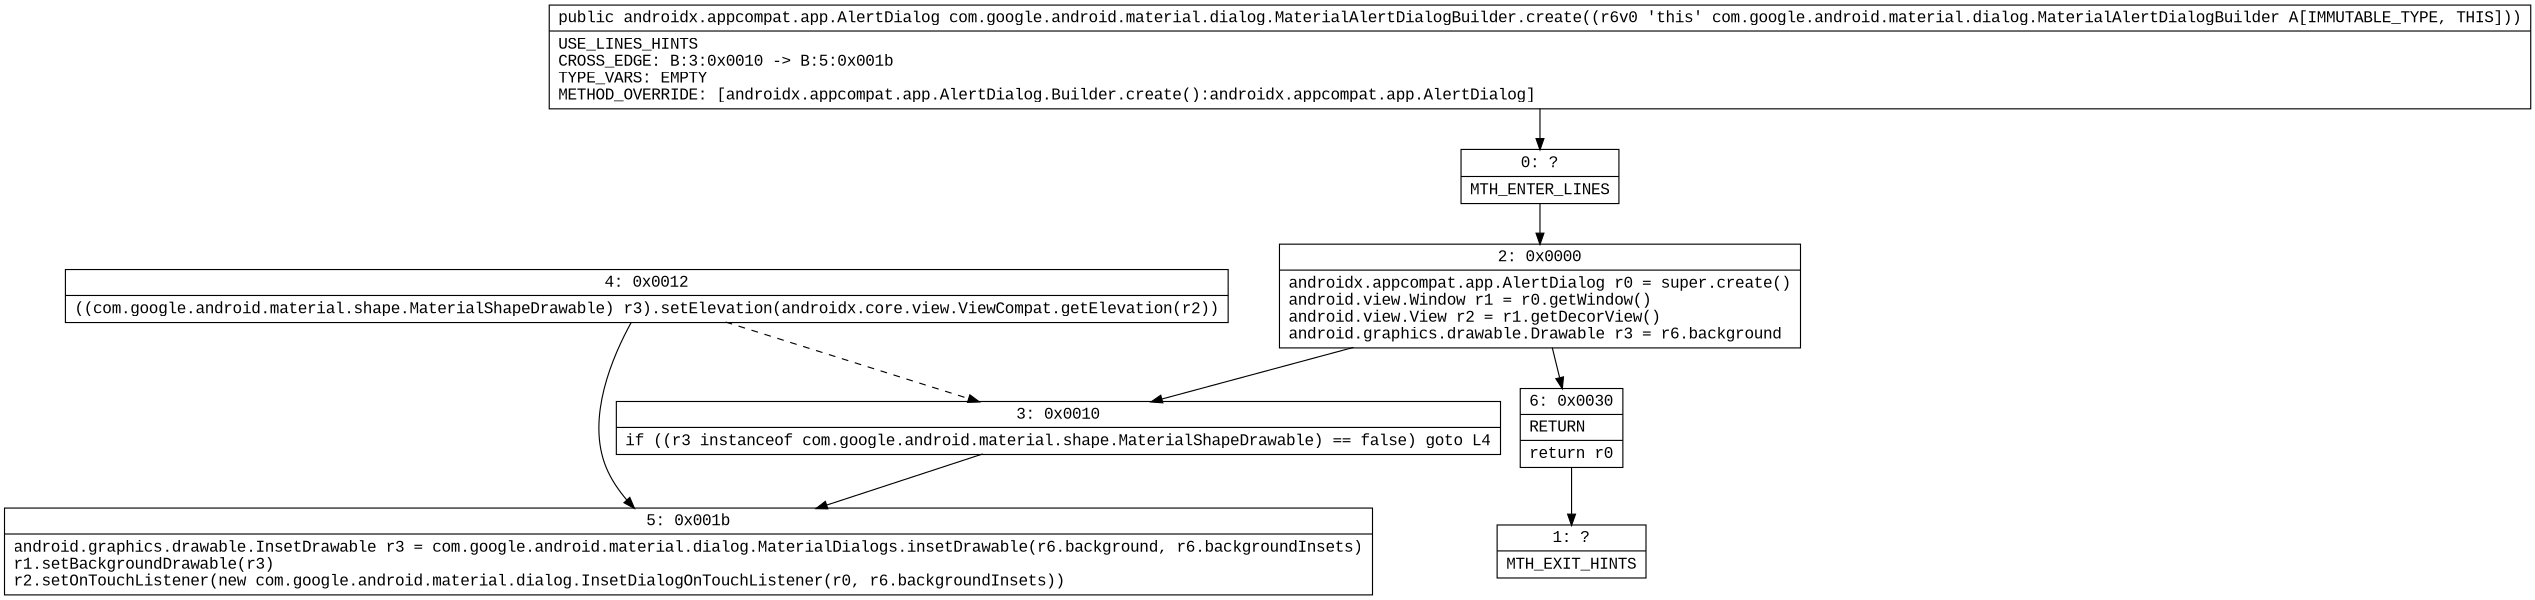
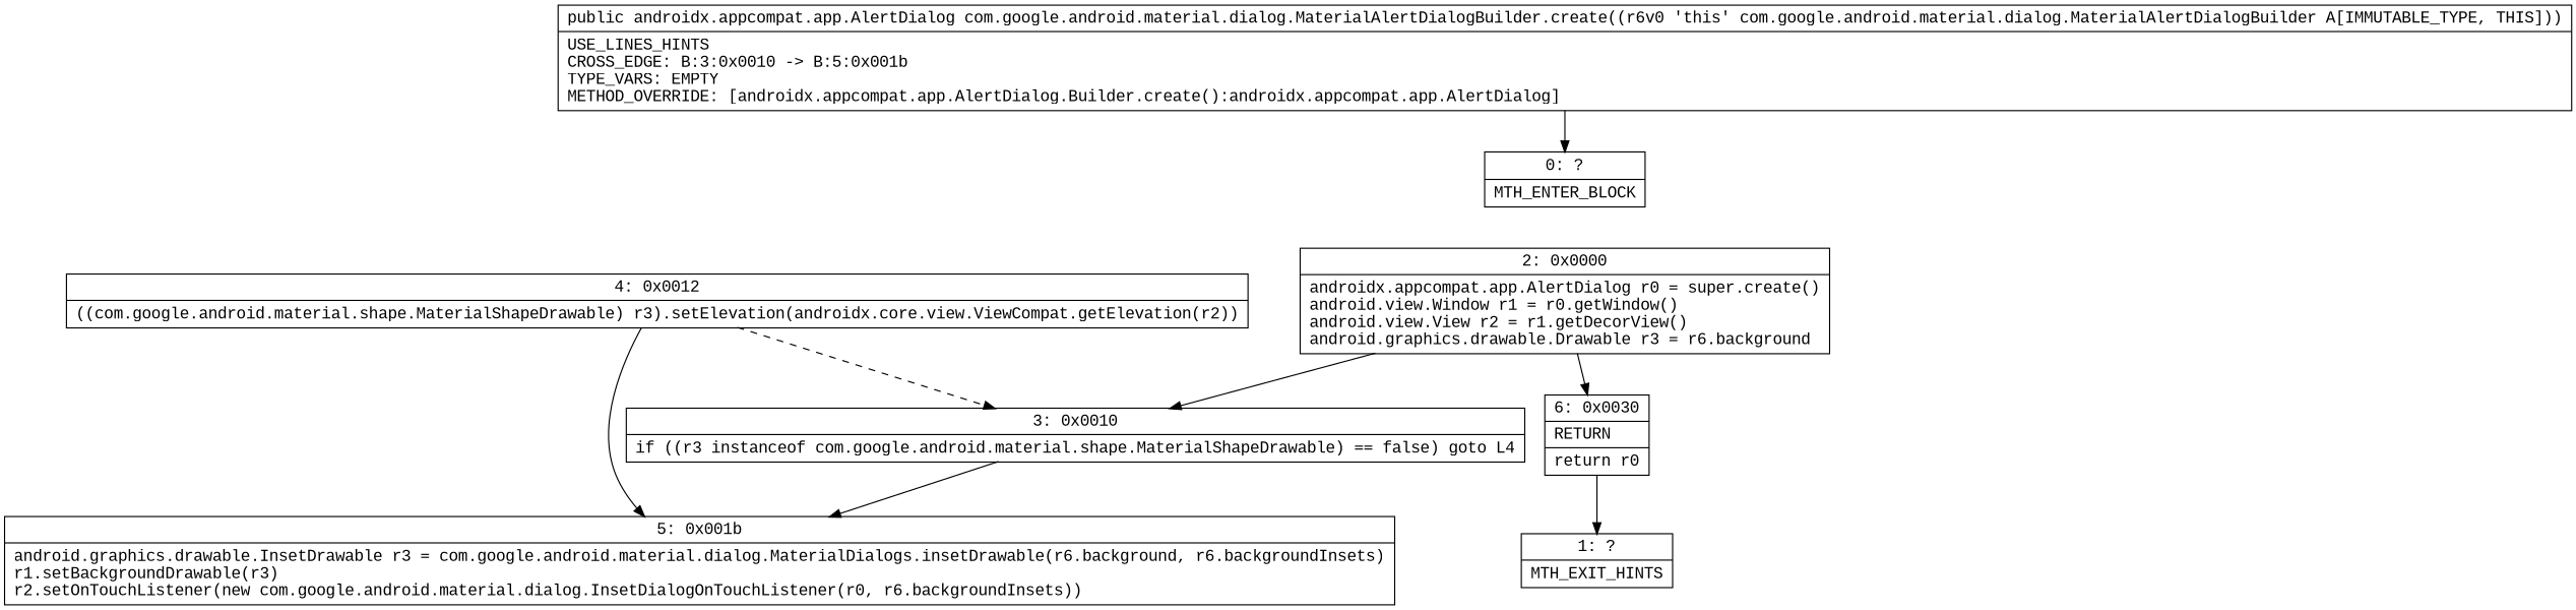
  digraph {
    fontname="Liberation Mono"
    node [fontname="Liberation Mono" shape=record]
    edge [fontname="Liberation Mono"]
-   n1 [label="{0\:\ ?|MTH_ENTER_LINES\l}"]
+   n1 [label="{0\:\ ?|MTH_ENTER_BLOCK\l}"]
    n2 [label="{2\:\ 0x0000|androidx.appcompat.app.AlertDialog r0 = super.create()\landroid.view.Window r1 = r0.getWindow()\landroid.view.View r2 = r1.getDecorView()\landroid.graphics.drawable.Drawable r3 = r6.background\l}"]
    n3 [label="{3\:\ 0x0010|if ((r3 instanceof com.google.android.material.shape.MaterialShapeDrawable) == false) goto L4\l}"]
    n4 [label="{6\:\ 0x0030|RETURN\l|return r0\l}"]
    n5 [label="{5\:\ 0x001b|android.graphics.drawable.InsetDrawable r3 = com.google.android.material.dialog.MaterialDialogs.insetDrawable(r6.background, r6.backgroundInsets)\lr1.setBackgroundDrawable(r3)\lr2.setOnTouchListener(new com.google.android.material.dialog.InsetDialogOnTouchListener(r0, r6.backgroundInsets))\l}"]
    n6 [label="{4\:\ 0x0012|((com.google.android.material.shape.MaterialShapeDrawable) r3).setElevation(androidx.core.view.ViewCompat.getElevation(r2))\l}"]
    n7 [label="{1\:\ ?|MTH_EXIT_HINTS\l}"]
    n8 [label="{public androidx.appcompat.app.AlertDialog com.google.android.material.dialog.MaterialAlertDialogBuilder.create((r6v0 'this' com.google.android.material.dialog.MaterialAlertDialogBuilder A[IMMUTABLE_TYPE, THIS]))  | USE_LINES_HINTS\lCROSS_EDGE: B:3:0x0010 \-\> B:5:0x001b\lTYPE_VARS: EMPTY\lMETHOD_OVERRIDE: [androidx.appcompat.app.AlertDialog.Builder.create():androidx.appcompat.app.AlertDialog]\l}"]
-   n1 -> n2
    n2 -> n3
    n2 -> n4
    n3 -> n5
    n4 -> n7
    n6 -> n3 [style=dashed]
    n6 -> n5
    n8 -> n1
  }
